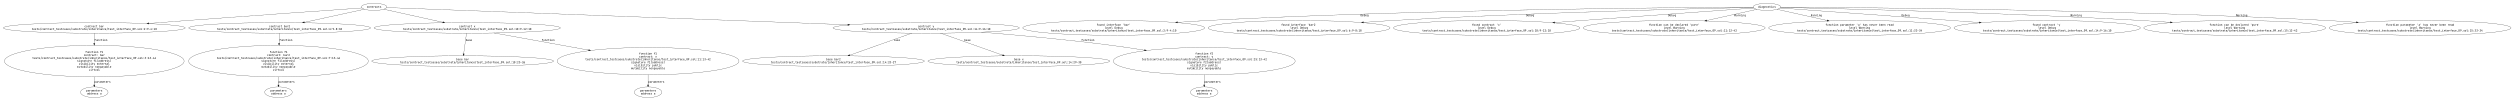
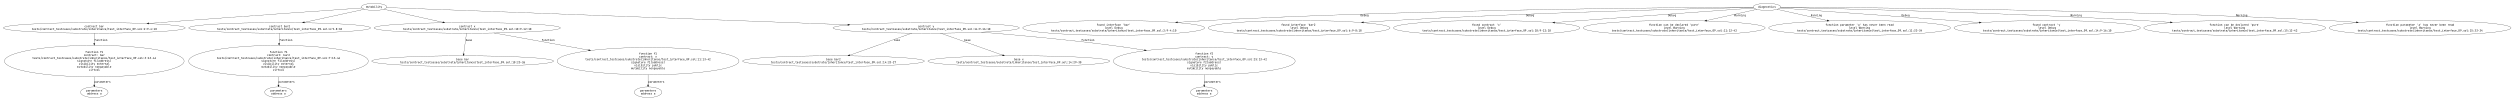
  strict digraph {
    fontname="JetBrains Mono"
    node [fontname="JetBrains Mono"]
    edge [fontname="JetBrains Mono"]
    n1 [label="contract bar\ntests/contract_testcases/substrate/inheritance/test_interface_09.sol:2:9-4:10"]
    n2 [label="function f1\ncontract: bar\ntests/contract_testcases/substrate/inheritance/test_interface_09.sol:3:13-44\nsignature f1(address)\nvisibility external\nmutability nonpayable\nvirtual"]
    n3 [label="parameters\naddress a"]
    n4 [label="contract bar2\ntests/contract_testcases/substrate/inheritance/test_interface_09.sol:6:9-8:10"]
    n5 [label="function f1\ncontract: bar2\ntests/contract_testcases/substrate/inheritance/test_interface_09.sol:7:13-44\nsignature f1(address)\nvisibility external\nmutability nonpayable\nvirtual"]
    n6 [label="parameters\naddress a"]
    n7 [label="contract x\ntests/contract_testcases/substrate/inheritance/test_interface_09.sol:10:9-12:10"]
    n8 [label="base bar\ntests/contract_testcases/substrate/inheritance/test_interface_09.sol:10:23-26"]
    n9 [label="function f1\ncontract: x\ntests/contract_testcases/substrate/inheritance/test_interface_09.sol:11:13-42\nsignature f1(address)\nvisibility public\nmutability nonpayable"]
    n10 [label="parameters\naddress a"]
    n11 [label="contract y\ntests/contract_testcases/substrate/inheritance/test_interface_09.sol:14:9-16:10"]
    n12 [label="base bar2\ntests/contract_testcases/substrate/inheritance/test_interface_09.sol:14:23-27"]
    n13 [label="base x\ntests/contract_testcases/substrate/inheritance/test_interface_09.sol:14:29-30"]
    n14 [label="function f2\ncontract: y\ntests/contract_testcases/substrate/inheritance/test_interface_09.sol:15:13-42\nsignature f2(address)\nvisibility public\nmutability nonpayable"]
    n15 [label="parameters\naddress a"]
    n16 [label="found interface 'bar'\nlevel Debug\ntests/contract_testcases/substrate/inheritance/test_interface_09.sol:2:9-4:10"]
    n17 [label="found interface 'bar2'\nlevel Debug\ntests/contract_testcases/substrate/inheritance/test_interface_09.sol:6:9-8:10"]
    n18 [label="found contract 'x'\nlevel Debug\ntests/contract_testcases/substrate/inheritance/test_interface_09.sol:10:9-12:10"]
    n19 [label="function can be declared 'pure'\nlevel Warning\ntests/contract_testcases/substrate/inheritance/test_interface_09.sol:11:13-42"]
    n20 [label="function parameter 'a' has never been read\nlevel Warning\ntests/contract_testcases/substrate/inheritance/test_interface_09.sol:11:33-34"]
    n21 [label="found contract 'y'\nlevel Debug\ntests/contract_testcases/substrate/inheritance/test_interface_09.sol:14:9-16:10"]
    n22 [label="function can be declared 'pure'\nlevel Warning\ntests/contract_testcases/substrate/inheritance/test_interface_09.sol:15:13-42"]
    n23 [label="function parameter 'a' has never been read\nlevel Warning\ntests/contract_testcases/substrate/inheritance/test_interface_09.sol:15:33-34"]
-   contracts
+   contracts [label=mutability]
    diagnostics
    n1 -> n2 [label=function]
    n2 -> n3 [label=parameters]
    n4 -> n5 [label=function]
    n5 -> n6 [label=parameters]
    n7 -> n8 [label=base]
    n7 -> n9 [label=function]
    n9 -> n10 [label=parameters]
    n11 -> n12 [label=base]
    n11 -> n13 [label=base]
    n11 -> n14 [label=function]
    n14 -> n15 [label=parameters]
    contracts -> n1
    contracts -> n4
    contracts -> n7
    contracts -> n11
    diagnostics -> n16 [label=Debug]
    diagnostics -> n17 [label=Debug]
    diagnostics -> n18 [label=Debug]
    diagnostics -> n19 [label=Warning]
    diagnostics -> n20 [label=Warning]
    diagnostics -> n21 [label=Debug]
    diagnostics -> n22 [label=Warning]
    diagnostics -> n23 [label=Warning]
  }
